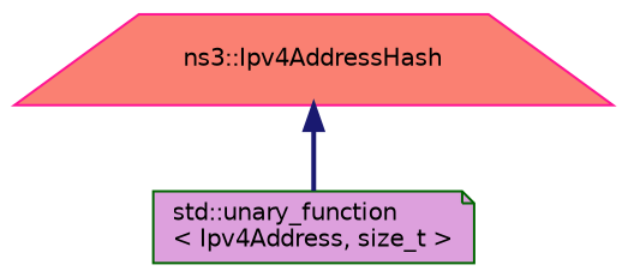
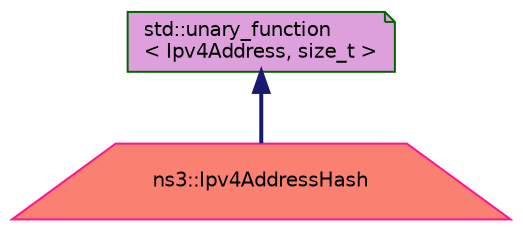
  digraph {
    node [fontname=Helvetica fontsize=10 style=filled]
    n1 [color=deeppink fillcolor=salmon fontcolor=black height=0.2 label="ns3::Ipv4AddressHash" shape=trapezium width=0.4]
    n2 [color=darkgreen fillcolor=plum height=0.2 label="std::unary_function\l\< Ipv4Address, size_t \>" shape=note width=0.4]
-   n1 -> n2 [color=midnightblue dir=back fontname=Helvetica fontsize=10 labelfontname=Helvetica labelfontsize=10 style=bold]
+   n2 -> n1 [color=midnightblue dir=back fontname=Helvetica fontsize=10 labelfontname=Helvetica labelfontsize=10 style=bold]
  }
